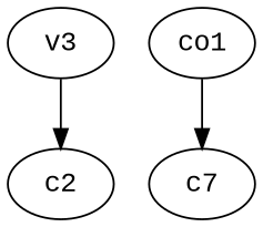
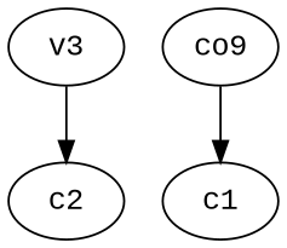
  strict digraph {
    fontname="Liberation Mono"
    node [fontname="Liberation Mono"]
    edge [fontname="Liberation Mono" weight=1]
    n1 [label=v3]
    c2
-   co1
-   c1 [label=c7]
+   co1 [label=co9]
+   c1
    n1 -> c2
    co1 -> c1
  }
